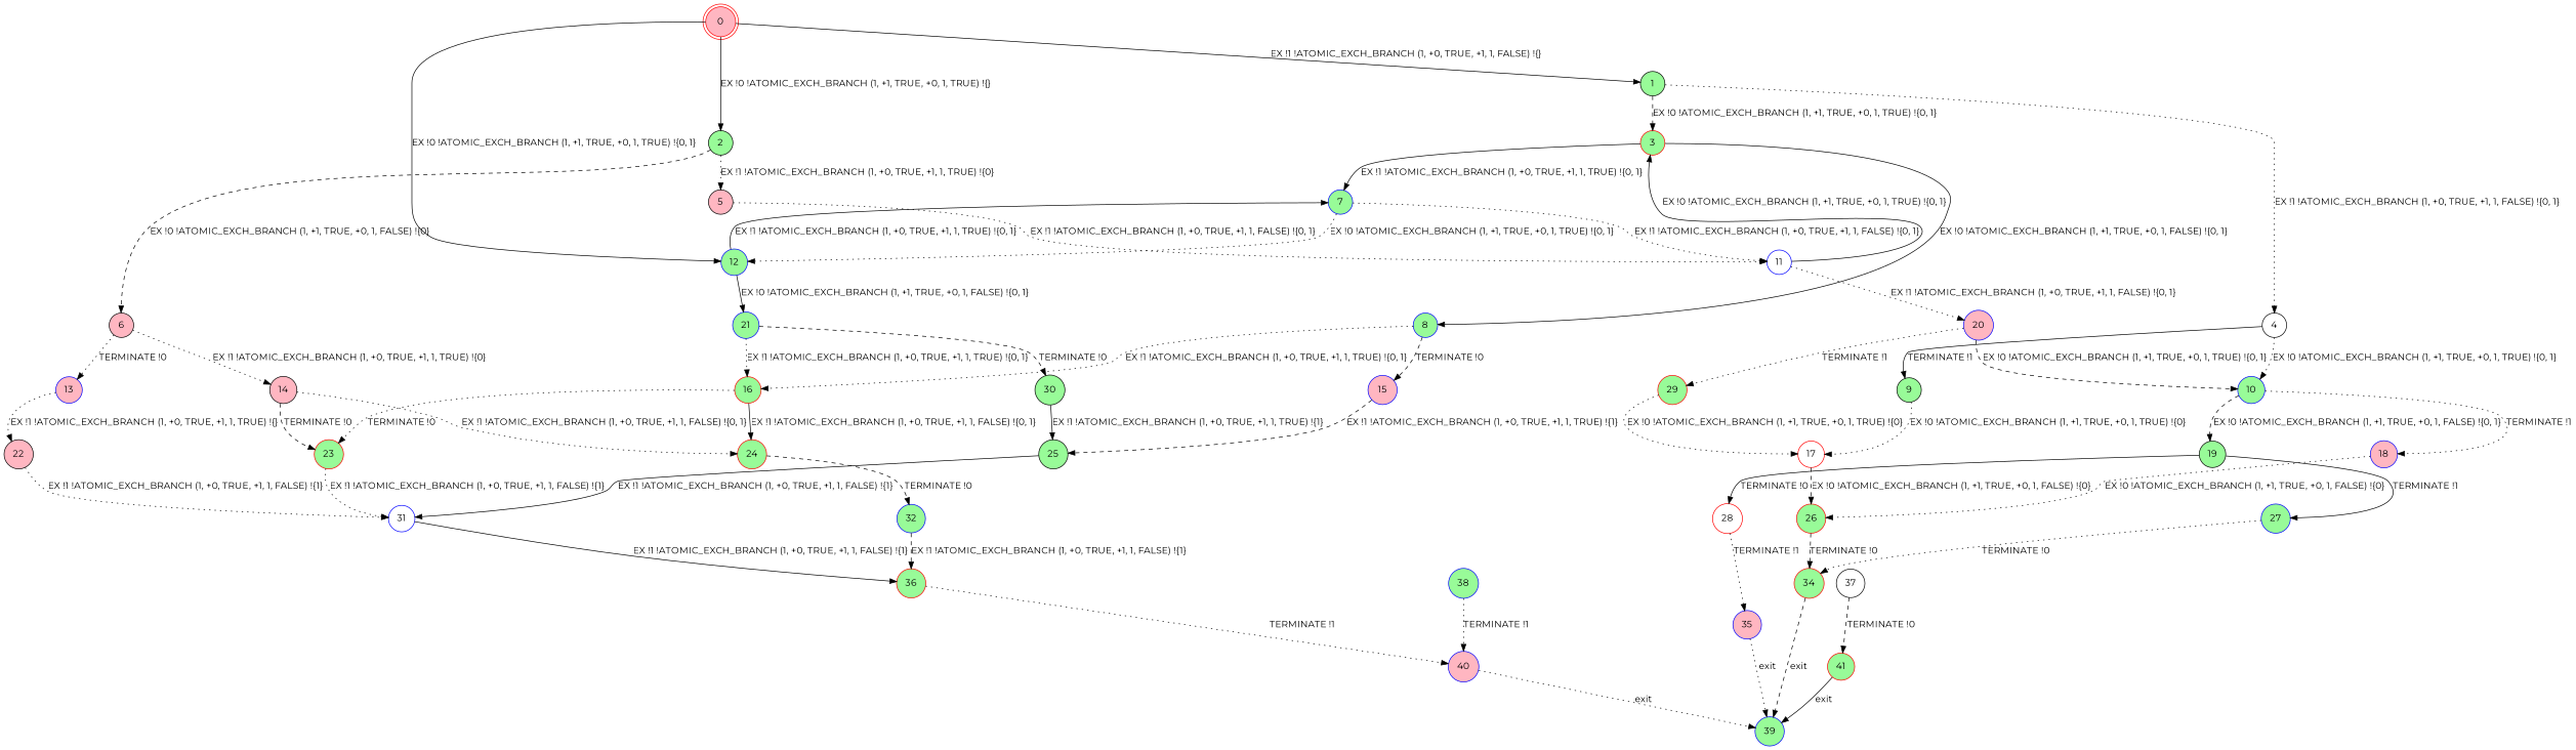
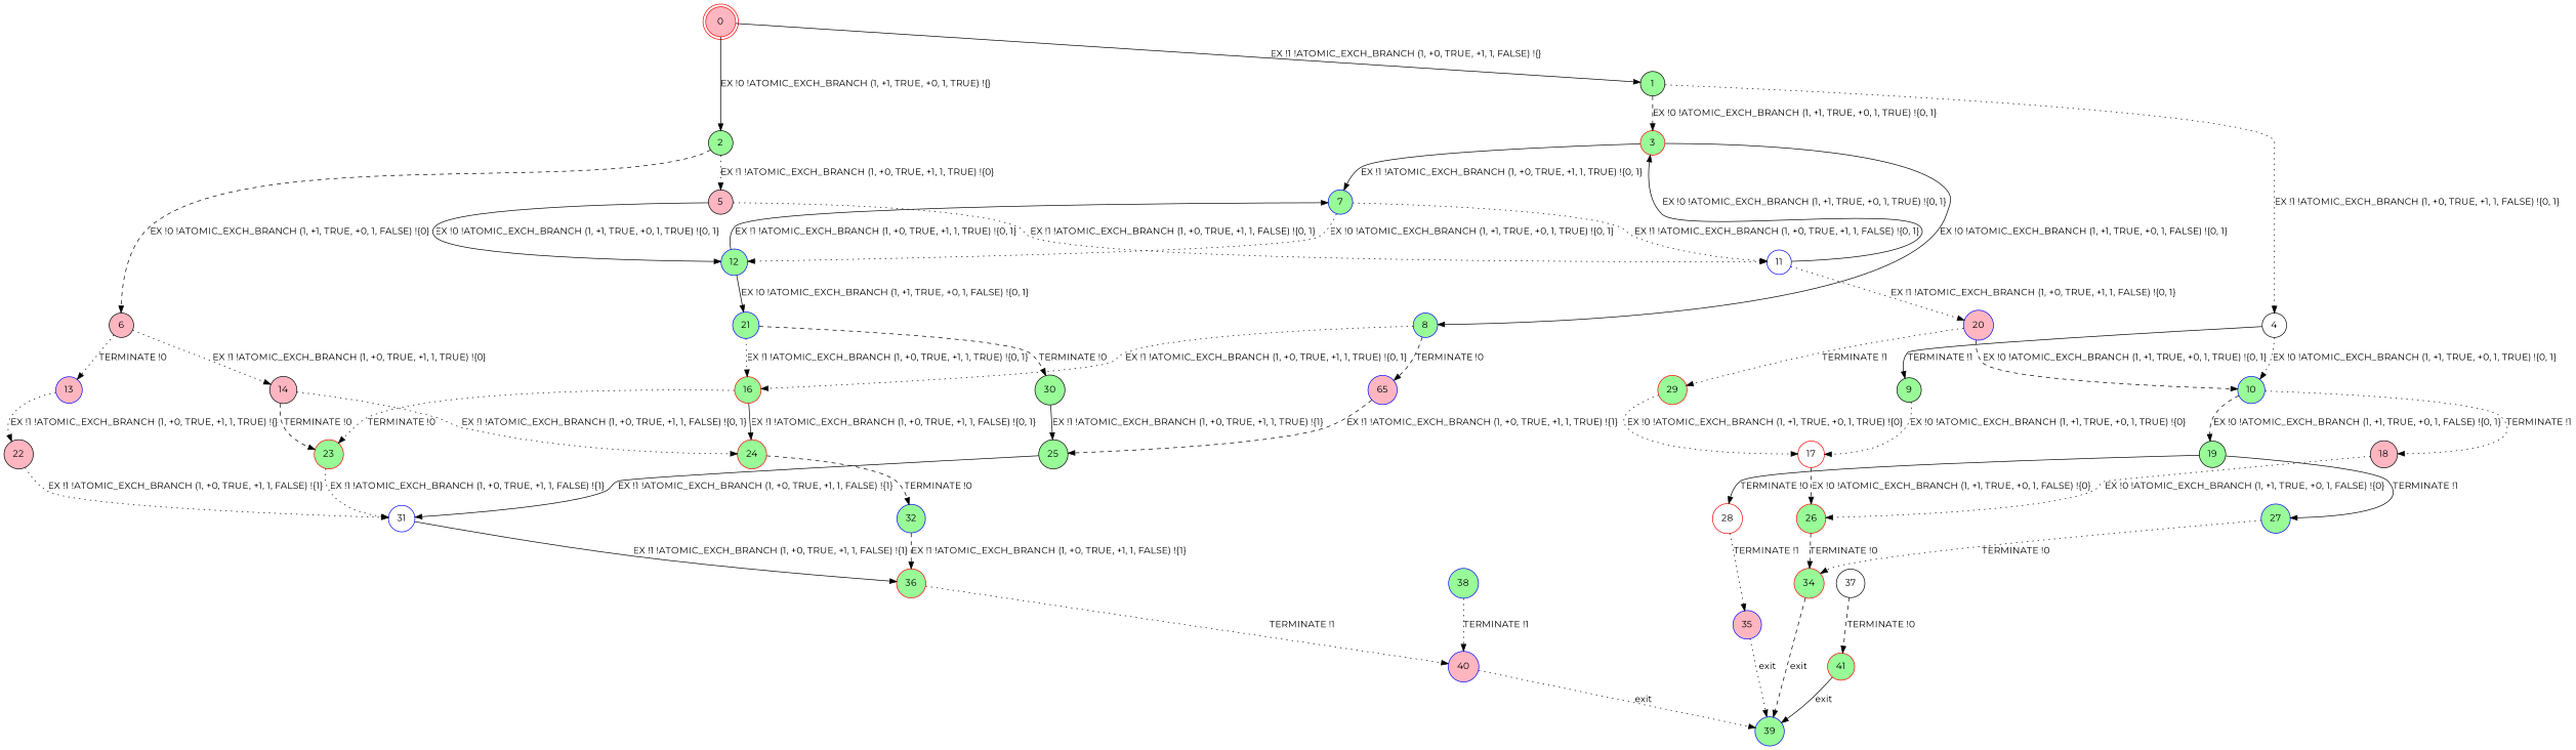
  digraph {
    fontname=Montserrat
    node [color=blue fillcolor=palegreen fontname=Montserrat shape=circle style=filled]
    edge [fontname=Montserrat style=dotted]
    0 [color=red fillcolor=lightpink peripheries=2]
    1 [color=black]
    2 [color=black]
    3 [color=red]
    4 [color=black fillcolor=white]
    5 [color=black fillcolor=lightpink]
    6 [color=black fillcolor=lightpink]
    7
    8
    9 [color=black]
    10
    11 [fillcolor=white]
    12
    13 [fillcolor=lightpink]
    14 [color=black fillcolor=lightpink]
-   15 [fillcolor=lightpink]
+   15 [fillcolor=lightpink label=65]
    16 [color=red]
    17 [color=red fillcolor=white]
-   18 [fillcolor=lightpink]
+   18 [color=black fillcolor=lightpink]
    19 [color=black]
    20 [fillcolor=lightpink]
    21
    22 [color=black fillcolor=lightpink]
    23 [color=red]
    24 [color=red]
    25 [color=black]
    26 [color=red]
    27
    28 [color=red fillcolor=white]
    29 [color=red]
    30 [color=black]
    31 [fillcolor=white]
    32
    34 [color=red]
    35 [fillcolor=lightpink]
    36 [color=red]
    39
    40 [fillcolor=lightpink]
    37 [color=black fillcolor=white]
    41 [color=red]
    38
    0 -> 1 [label="EX !1 !ATOMIC_EXCH_BRANCH (1, +0, TRUE, +1, 1, FALSE) !{}" style=solid]
    0 -> 2 [label="EX !0 !ATOMIC_EXCH_BRANCH (1, +1, TRUE, +0, 1, TRUE) !{}" style=solid]
    1 -> 3 [label="EX !0 !ATOMIC_EXCH_BRANCH (1, +1, TRUE, +0, 1, TRUE) !{0, 1}" style=dashed]
    1 -> 4 [label="EX !1 !ATOMIC_EXCH_BRANCH (1, +0, TRUE, +1, 1, FALSE) !{0, 1}"]
    2 -> 5 [label="EX !1 !ATOMIC_EXCH_BRANCH (1, +0, TRUE, +1, 1, TRUE) !{0}"]
    2 -> 6 [label="EX !0 !ATOMIC_EXCH_BRANCH (1, +1, TRUE, +0, 1, FALSE) !{0}" style=dashed]
    3 -> 7 [label="EX !1 !ATOMIC_EXCH_BRANCH (1, +0, TRUE, +1, 1, TRUE) !{0, 1}" style=solid]
    3 -> 8 [label="EX !0 !ATOMIC_EXCH_BRANCH (1, +1, TRUE, +0, 1, FALSE) !{0, 1}" style=solid]
    4 -> 9 [label="TERMINATE !1" style=solid]
    4 -> 10 [label="EX !0 !ATOMIC_EXCH_BRANCH (1, +1, TRUE, +0, 1, TRUE) !{0, 1}"]
    5 -> 11 [label="EX !1 !ATOMIC_EXCH_BRANCH (1, +0, TRUE, +1, 1, FALSE) !{0, 1}"]
-   0 -> 12 [label="EX !0 !ATOMIC_EXCH_BRANCH (1, +1, TRUE, +0, 1, TRUE) !{0, 1}" style=solid]
+   5 -> 12 [label="EX !0 !ATOMIC_EXCH_BRANCH (1, +1, TRUE, +0, 1, TRUE) !{0, 1}" style=solid]
    6 -> 13 [label="TERMINATE !0"]
    6 -> 14 [label="EX !1 !ATOMIC_EXCH_BRANCH (1, +0, TRUE, +1, 1, TRUE) !{0}"]
    7 -> 11 [label="EX !1 !ATOMIC_EXCH_BRANCH (1, +0, TRUE, +1, 1, FALSE) !{0, 1}"]
    7 -> 12 [label="EX !0 !ATOMIC_EXCH_BRANCH (1, +1, TRUE, +0, 1, TRUE) !{0, 1}"]
    8 -> 15 [label="TERMINATE !0" style=dashed]
    8 -> 16 [label="EX !1 !ATOMIC_EXCH_BRANCH (1, +0, TRUE, +1, 1, TRUE) !{0, 1}"]
    9 -> 17 [label="EX !0 !ATOMIC_EXCH_BRANCH (1, +1, TRUE, +0, 1, TRUE) !{0}"]
    10 -> 18 [label="TERMINATE !1"]
    10 -> 19 [label="EX !0 !ATOMIC_EXCH_BRANCH (1, +1, TRUE, +0, 1, FALSE) !{0, 1}" style=dashed]
    11 -> 3 [label="EX !0 !ATOMIC_EXCH_BRANCH (1, +1, TRUE, +0, 1, TRUE) !{0, 1}" style=solid]
    11 -> 20 [label="EX !1 !ATOMIC_EXCH_BRANCH (1, +0, TRUE, +1, 1, FALSE) !{0, 1}"]
    12 -> 7 [label="EX !1 !ATOMIC_EXCH_BRANCH (1, +0, TRUE, +1, 1, TRUE) !{0, 1}" style=solid]
    12 -> 21 [label="EX !0 !ATOMIC_EXCH_BRANCH (1, +1, TRUE, +0, 1, FALSE) !{0, 1}" style=solid]
    13 -> 22 [label="EX !1 !ATOMIC_EXCH_BRANCH (1, +0, TRUE, +1, 1, TRUE) !{}"]
    14 -> 23 [label="TERMINATE !0" style=dashed]
    14 -> 24 [label="EX !1 !ATOMIC_EXCH_BRANCH (1, +0, TRUE, +1, 1, FALSE) !{0, 1}"]
    15 -> 25 [label="EX !1 !ATOMIC_EXCH_BRANCH (1, +0, TRUE, +1, 1, TRUE) !{1}" style=dashed]
    16 -> 23 [label="TERMINATE !0"]
    16 -> 24 [label="EX !1 !ATOMIC_EXCH_BRANCH (1, +0, TRUE, +1, 1, FALSE) !{0, 1}" style=solid]
    17 -> 26 [label="EX !0 !ATOMIC_EXCH_BRANCH (1, +1, TRUE, +0, 1, FALSE) !{0}" style=dashed]
    18 -> 26 [label="EX !0 !ATOMIC_EXCH_BRANCH (1, +1, TRUE, +0, 1, FALSE) !{0}"]
    19 -> 27 [label="TERMINATE !1" style=solid]
    19 -> 28 [label="TERMINATE !0" style=solid]
    20 -> 10 [label="EX !0 !ATOMIC_EXCH_BRANCH (1, +1, TRUE, +0, 1, TRUE) !{0, 1}" style=dashed]
    20 -> 29 [label="TERMINATE !1"]
    21 -> 16 [label="EX !1 !ATOMIC_EXCH_BRANCH (1, +0, TRUE, +1, 1, TRUE) !{0, 1}"]
    21 -> 30 [label="TERMINATE !0" style=dashed]
    22 -> 31 [label="EX !1 !ATOMIC_EXCH_BRANCH (1, +0, TRUE, +1, 1, FALSE) !{1}"]
    23 -> 31 [label="EX !1 !ATOMIC_EXCH_BRANCH (1, +0, TRUE, +1, 1, FALSE) !{1}"]
    24 -> 32 [label="TERMINATE !0" style=dashed]
    25 -> 31 [label="EX !1 !ATOMIC_EXCH_BRANCH (1, +0, TRUE, +1, 1, FALSE) !{1}" style=solid]
    26 -> 34 [label="TERMINATE !0" style=dashed]
    27 -> 34 [label="TERMINATE !0"]
    28 -> 35 [label="TERMINATE !1"]
    29 -> 17 [label="EX !0 !ATOMIC_EXCH_BRANCH (1, +1, TRUE, +0, 1, TRUE) !{0}"]
    30 -> 25 [label="EX !1 !ATOMIC_EXCH_BRANCH (1, +0, TRUE, +1, 1, TRUE) !{1}" style=solid]
    31 -> 36 [label="EX !1 !ATOMIC_EXCH_BRANCH (1, +0, TRUE, +1, 1, FALSE) !{1}" style=solid]
    32 -> 36 [label="EX !1 !ATOMIC_EXCH_BRANCH (1, +0, TRUE, +1, 1, FALSE) !{1}" style=dashed]
    34 -> 39 [label=exit style=dashed]
    35 -> 39 [label=exit]
    36 -> 40 [label="TERMINATE !1"]
    40 -> 39 [label=exit]
    37 -> 41 [label="TERMINATE !0" style=dashed]
    41 -> 39 [label=exit style=solid]
    38 -> 40 [label="TERMINATE !1"]
  }
